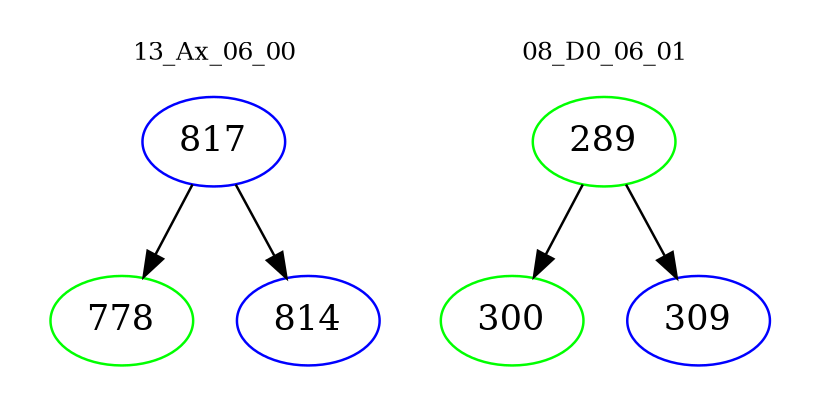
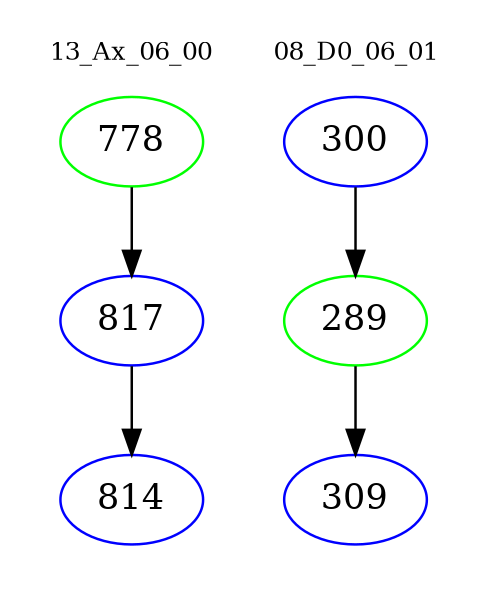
  digraph {
    node [color=blue]
    edge [color=black]
    n1 [label=817]
    n2 [color=green label=778]
    n3 [label=814]
-   n4 [color=green label=300]
+   n4 [label=300]
    n5 [color=green label=289]
    n6 [label=309]
    subgraph cluster_1 {
      color=white
      fontsize=10
      label="13_Ax_06_00"
      n1
      n2
      n3
    }
    subgraph cluster_2 {
      color=white
      fontsize=10
      label="08_D0_06_01"
      n4
      n5
      n6
    }
-   n1 -> n2
+   n2 -> n1
    n1 -> n3
-   n5 -> n4
+   n4 -> n5
    n5 -> n6
  }
